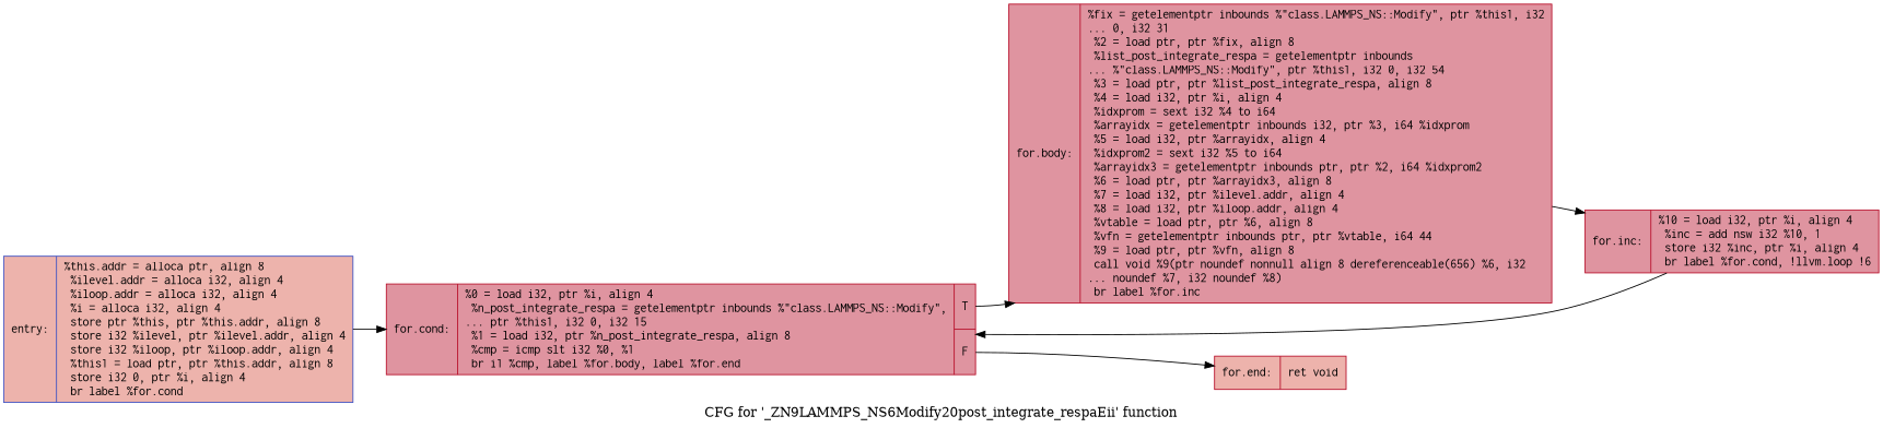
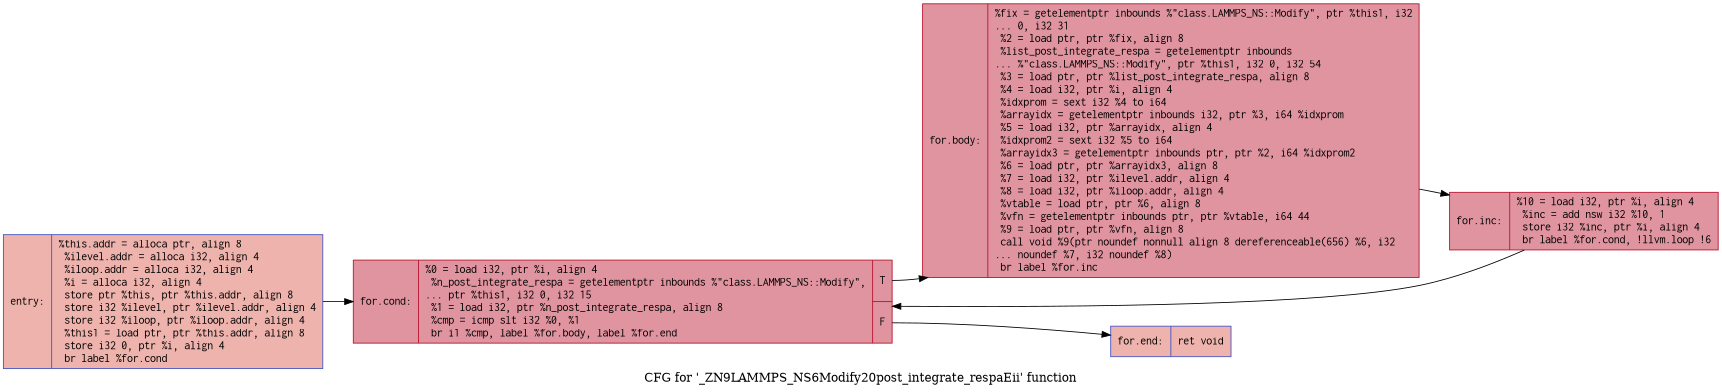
  digraph {
    label="CFG for '_ZN9LAMMPS_NS6Modify20post_integrate_respaEii' function"
    rankdir=LR
    node [color="#b70d28ff" fillcolor="#b70d2870" fontname=Courier shape=record style=filled]
    n1 [color="#3d50c3ff" fillcolor="#d6524470" label="{entry:\l|  %this.addr = alloca ptr, align 8\l  %ilevel.addr = alloca i32, align 4\l  %iloop.addr = alloca i32, align 4\l  %i = alloca i32, align 4\l  store ptr %this, ptr %this.addr, align 8\l  store i32 %ilevel, ptr %ilevel.addr, align 4\l  store i32 %iloop, ptr %iloop.addr, align 4\l  %this1 = load ptr, ptr %this.addr, align 8\l  store i32 0, ptr %i, align 4\l  br label %for.cond\l}"]
    n2 [label="{for.cond:\l|  %0 = load i32, ptr %i, align 4\l  %n_post_integrate_respa = getelementptr inbounds %\"class.LAMMPS_NS::Modify\",\l... ptr %this1, i32 0, i32 15\l  %1 = load i32, ptr %n_post_integrate_respa, align 8\l  %cmp = icmp slt i32 %0, %1\l  br i1 %cmp, label %for.body, label %for.end\l|{<s0>T|<s1>F}}"]
    n3 [label="{for.body:\l|  %fix = getelementptr inbounds %\"class.LAMMPS_NS::Modify\", ptr %this1, i32\l... 0, i32 31\l  %2 = load ptr, ptr %fix, align 8\l  %list_post_integrate_respa = getelementptr inbounds\l... %\"class.LAMMPS_NS::Modify\", ptr %this1, i32 0, i32 54\l  %3 = load ptr, ptr %list_post_integrate_respa, align 8\l  %4 = load i32, ptr %i, align 4\l  %idxprom = sext i32 %4 to i64\l  %arrayidx = getelementptr inbounds i32, ptr %3, i64 %idxprom\l  %5 = load i32, ptr %arrayidx, align 4\l  %idxprom2 = sext i32 %5 to i64\l  %arrayidx3 = getelementptr inbounds ptr, ptr %2, i64 %idxprom2\l  %6 = load ptr, ptr %arrayidx3, align 8\l  %7 = load i32, ptr %ilevel.addr, align 4\l  %8 = load i32, ptr %iloop.addr, align 4\l  %vtable = load ptr, ptr %6, align 8\l  %vfn = getelementptr inbounds ptr, ptr %vtable, i64 44\l  %9 = load ptr, ptr %vfn, align 8\l  call void %9(ptr noundef nonnull align 8 dereferenceable(656) %6, i32\l... noundef %7, i32 noundef %8)\l  br label %for.inc\l}"]
-   n4 [fillcolor="#d6524470" label="{for.end:\l|  ret void\l}"]
+   n4 [color="#3d50c3ff" fillcolor="#d6524470" label="{for.end:\l|  ret void\l}"]
    n5 [label="{for.inc:\l|  %10 = load i32, ptr %i, align 4\l  %inc = add nsw i32 %10, 1\l  store i32 %inc, ptr %i, align 4\l  br label %for.cond, !llvm.loop !6\l}"]
    n1 -> n2
    n2 -> n3 [tailport=s0]
    n2 -> n4 [tailport=s1]
    n3 -> n5
    n5 -> n2
  }
